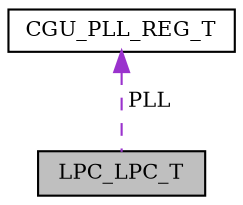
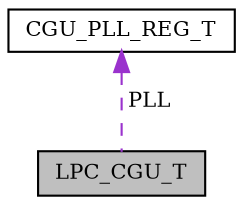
  digraph {
    fontname="DejaVu Serif"
    node [color=black fontname="DejaVu Serif" fontsize=10 shape=record style=filled]
-   n1 [fillcolor=grey75 fontcolor=black height=0.2 label=LPC_LPC_T width=0.4]
+   n1 [fillcolor=grey75 fontcolor=black height=0.2 label=LPC_CGU_T width=0.4]
    n2 [fillcolor=white height=0.2 label=CGU_PLL_REG_T width=0.4]
    n2 -> n1 [color=darkorchid3 dir=back fontname="DejaVu Serif" fontsize=10 label=" PLL" labelfontname=Helvetica labelfontsize=10 style=dashed]
  }
